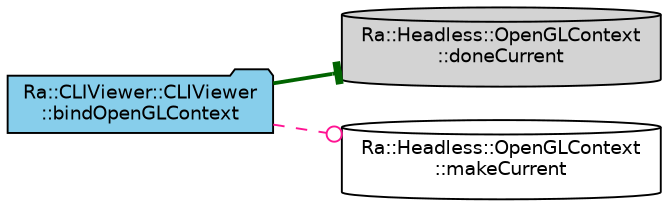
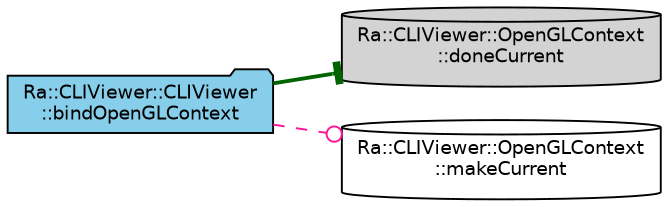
  digraph {
    rankdir=LR
    node [color=black fontname=Helvetica fontsize=10 shape=cylinder style=filled]
    edge [fontname=Helvetica fontsize=10 labelfontname=Helvetica labelfontsize=10]
    n1 [fillcolor=skyblue fontcolor=black height=0.2 label="Ra::CLIViewer::CLIViewer\l::bindOpenGLContext" shape=folder width=0.4]
-   n2 [fillcolor=lightgrey height=0.2 label="Ra::Headless::OpenGLContext\l::doneCurrent" width=0.4]
-   n3 [fillcolor=white height=0.2 label="Ra::Headless::OpenGLContext\l::makeCurrent" width=0.4]
+   n2 [fillcolor=lightgrey height=0.2 label="Ra::CLIViewer::OpenGLContext\l::doneCurrent" width=0.4]
+   n3 [fillcolor=white height=0.2 label="Ra::CLIViewer::OpenGLContext\l::makeCurrent" width=0.4]
    n1 -> n2 [arrowhead=tee color=darkgreen style=bold]
    n1 -> n3 [arrowhead=odot color=deeppink style=dashed]
  }
